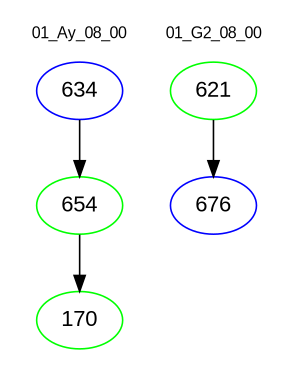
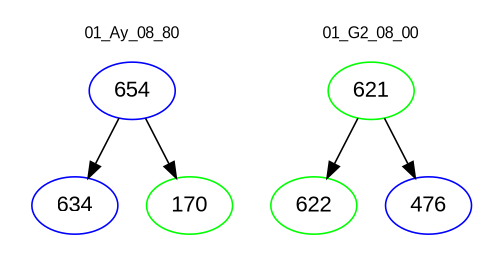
  digraph {
    fontname="Liberation Sans"
    node [color=blue fontname="Liberation Sans"]
    edge [color=black fontname="Liberation Sans"]
-   n1 [color=green label=654]
+   n1 [label=654]
    n2 [label=634]
    n3 [color=green label=170]
    n4 [color=green label=621]
-   n6 [label=676]
+   n5 [color=green label=622]
+   n6 [label=476]
    subgraph cluster_1 {
      color=white
      fontsize=10
-     label="01_Ay_08_00"
+     label="01_Ay_08_80"
      n1
      n2
      n3
    }
    subgraph cluster_2 {
      color=white
      fontsize=10
      label="01_G2_08_00"
      n4
+     n5
      n6
    }
-   n2 -> n1
+   n1 -> n2
    n1 -> n3
+   n4 -> n5
    n4 -> n6
  }
